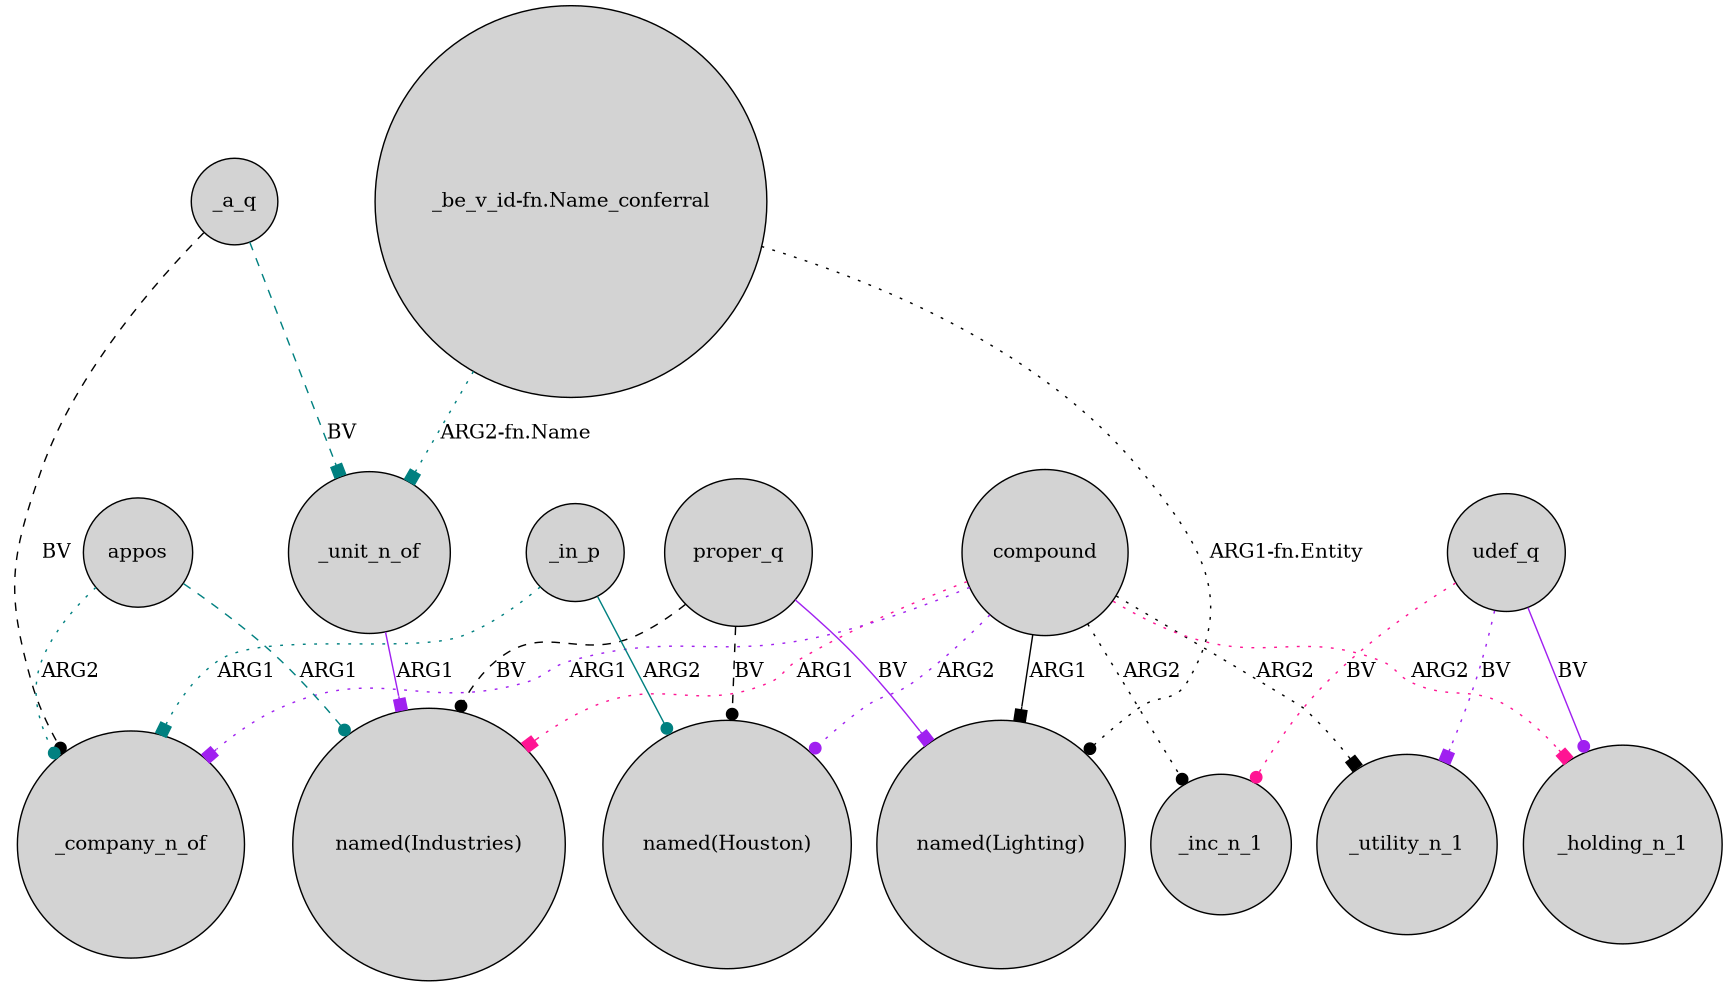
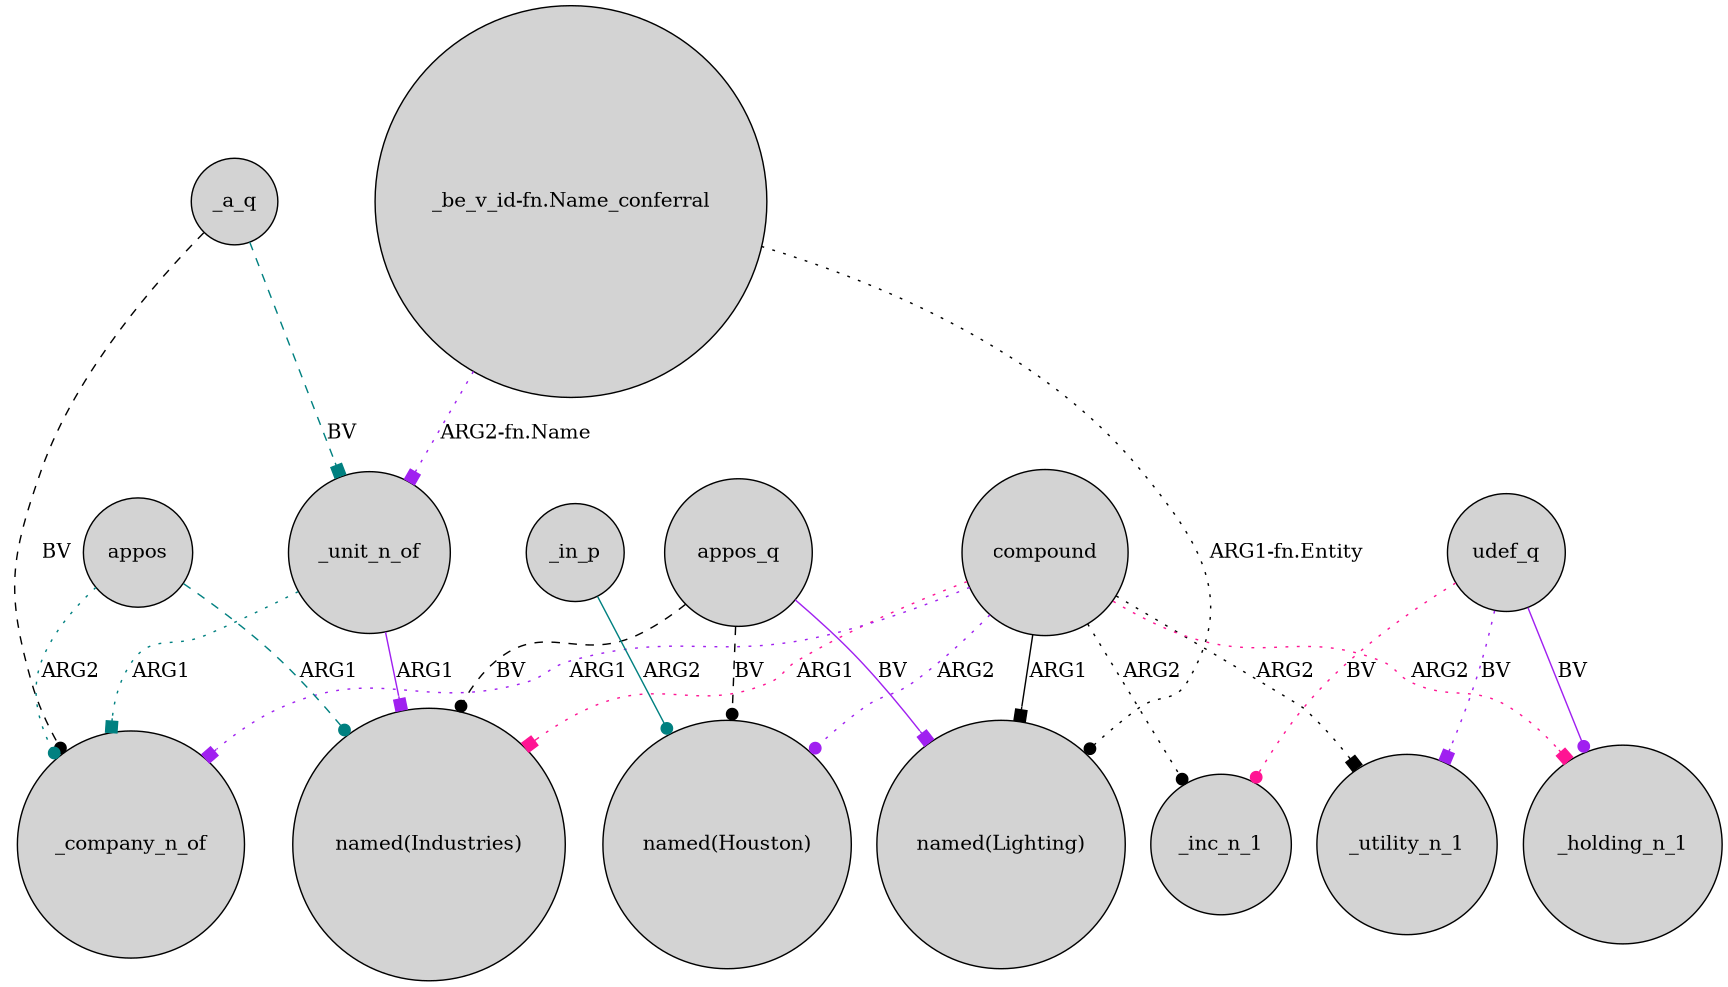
  digraph {
    node [shape=circle style=filled]
    edge [arrowhead=dot color=black style=dotted]
-   proper_q
+   proper_q [label=appos_q]
    "named(Industries)"
    "named(Lighting)"
    "named(Houston)"
    udef_q
    _utility_n_1
    _holding_n_1
    _inc_n_1
    compound
    _company_n_of
    _in_p
    _a_q
    _unit_n_of
    "_be_v_id-fn.Name_conferral"
    appos
    proper_q -> "named(Industries)" [label=BV style=dashed]
    proper_q -> "named(Lighting)" [arrowhead=box color=purple label=BV style=solid]
    proper_q -> "named(Houston)" [label=BV style=dashed]
    udef_q -> _utility_n_1 [arrowhead=box color=purple label=BV]
    udef_q -> _holding_n_1 [color=purple label=BV style=solid]
    udef_q -> _inc_n_1 [color=deeppink label=BV]
    compound -> "named(Industries)" [arrowhead=box color=deeppink label=ARG1]
    compound -> "named(Lighting)" [arrowhead=box label=ARG1 style=solid]
    compound -> "named(Houston)" [color=purple label=ARG2]
    compound -> _utility_n_1 [arrowhead=box label=ARG2]
    compound -> _holding_n_1 [arrowhead=box color=deeppink label=ARG2]
    compound -> _inc_n_1 [label=ARG2]
    compound -> _company_n_of [arrowhead=box color=purple label=ARG1]
    _in_p -> "named(Houston)" [color=teal label=ARG2 style=solid]
-   _in_p -> _company_n_of [arrowhead=box color=teal label=ARG1]
+   _unit_n_of -> _company_n_of [arrowhead=box color=teal label=ARG1]
    _a_q -> _company_n_of [label=BV style=dashed]
    _a_q -> _unit_n_of [arrowhead=box color=teal label=BV style=dashed]
    _unit_n_of -> "named(Industries)" [arrowhead=box color=purple label=ARG1 style=solid]
    "_be_v_id-fn.Name_conferral" -> "named(Lighting)" [label="ARG1-fn.Entity"]
-   "_be_v_id-fn.Name_conferral" -> _unit_n_of [arrowhead=box color=teal label="ARG2-fn.Name"]
+   "_be_v_id-fn.Name_conferral" -> _unit_n_of [arrowhead=box color=purple label="ARG2-fn.Name"]
    appos -> "named(Industries)" [color=teal label=ARG1 style=dashed]
    appos -> _company_n_of [color=teal label=ARG2]
  }
